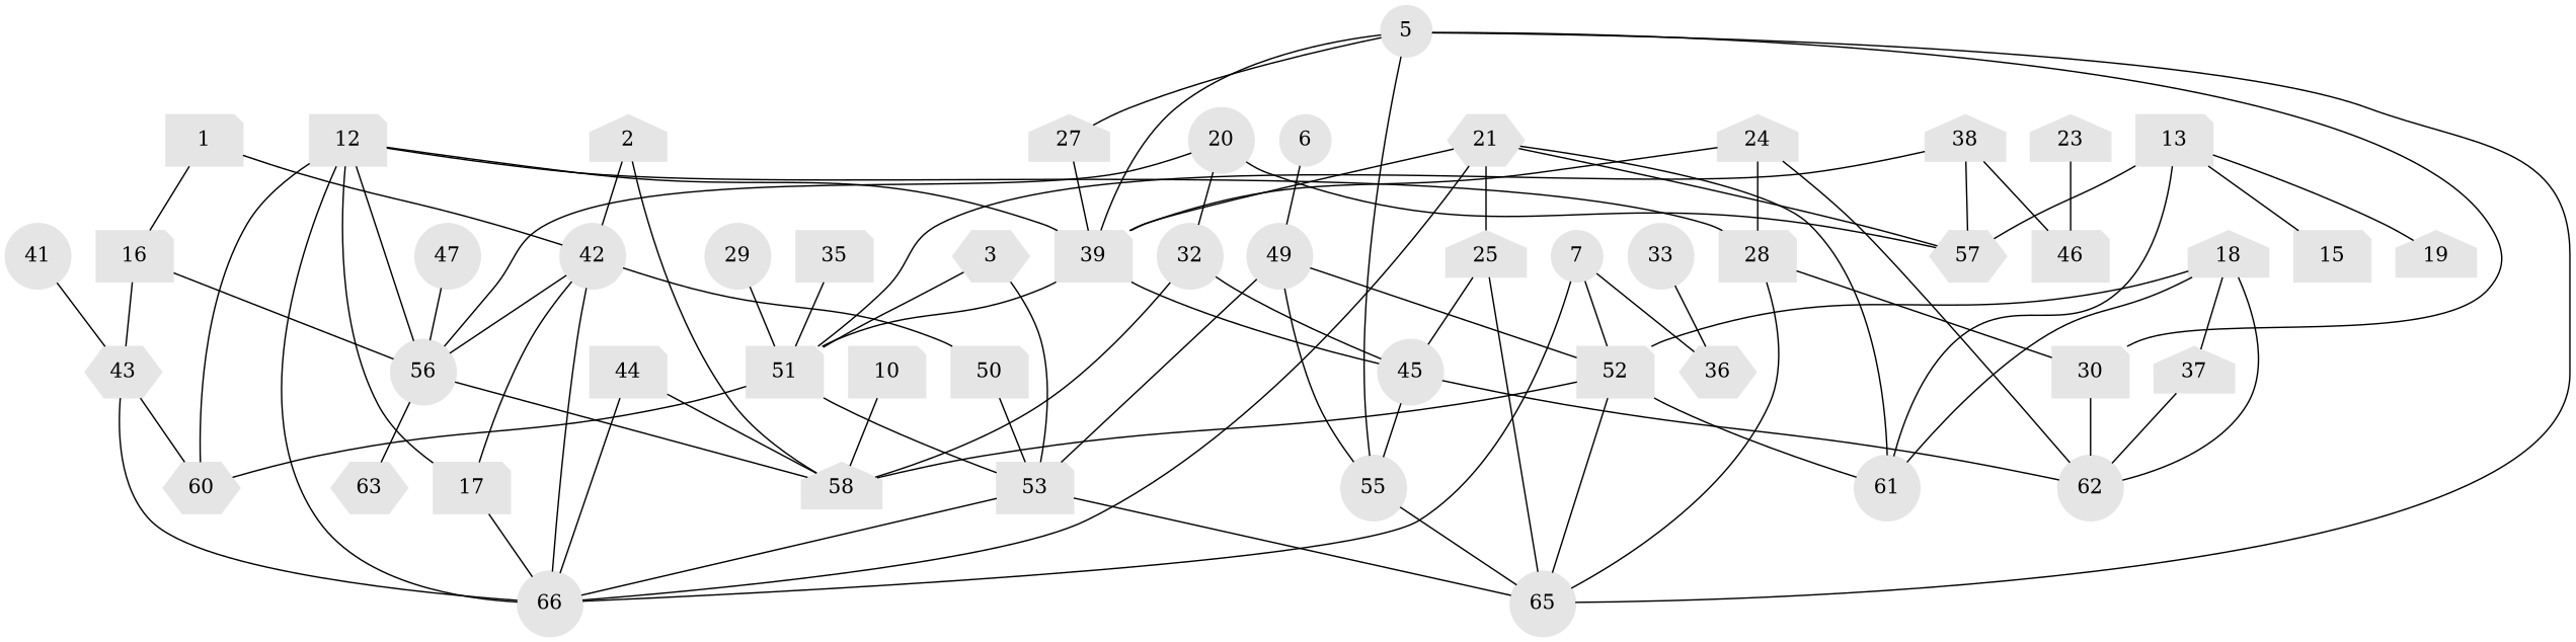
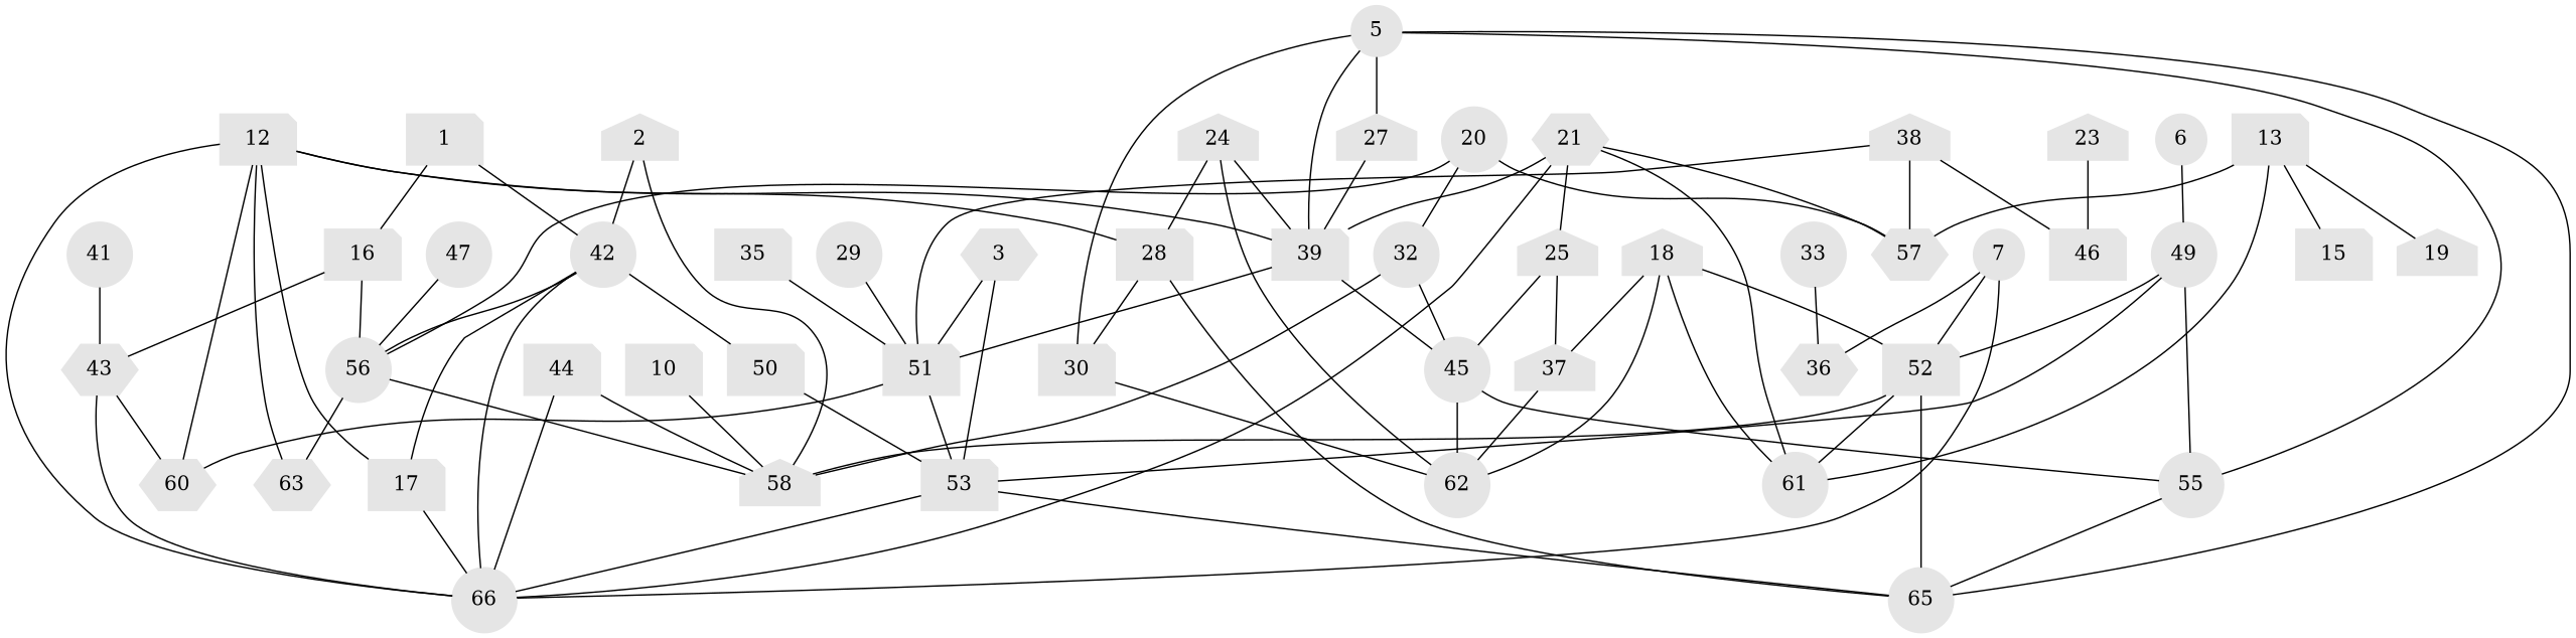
  graph {
    node [color=gray90 shape=circle style=filled]
    edge [weight=1.0]
    1 [shape=note]
    16 [shape=note]
    42
    43 [shape=hexagon]
    56
    66
    17 [shape=note]
    50 [shape=note]
    2 [shape=house]
    58 [shape=house]
    3 [shape=hexagon]
    51 [shape=note]
    53 [shape=note]
    60 [shape=hexagon]
    65
    27 [shape=house]
    5
    30 [shape=note]
    39 [shape=note]
    55
    62
    45
    6
    49
    52 [shape=note]
    36 [shape=hexagon]
    7
    61
    10 [shape=note]
    12 [shape=note]
    28 [shape=note]
    63 [shape=hexagon]
    13 [shape=note]
    15 [shape=note]
    19 [shape=house]
    57 [shape=hexagon]
    18 [shape=house]
    37 [shape=house]
    20
    32
    21 [shape=hexagon]
    25 [shape=house]
    23 [shape=house]
    46 [shape=note]
    24 [shape=house]
    29
    33
    35 [shape=note]
    38 [shape=house]
    41
    44 [shape=note]
    47
    1 -- 16
    1 -- 42
    16 -- 43
    16 -- 56
    42 -- 56
    42 -- 66
    42 -- 17
    42 -- 50
    43 -- 66
    43 -- 60
    56 -- 58
    56 -- 63
    17 -- 66 [weight=2.0]
    50 -- 53
    2 -- 42
    2 -- 58
    3 -- 51
    3 -- 53
    51 -- 53
    51 -- 60
    53 -- 66
    53 -- 65
    27 -- 39
    5 -- 65
    5 -- 27
    5 -- 30
    5 -- 39
    5 -- 55
    30 -- 62
    39 -- 51
    39 -- 45
    55 -- 65
    45 -- 55
    45 -- 62
    6 -- 49
    49 -- 53
    49 -- 55
    49 -- 52
    52 -- 58
    52 -- 65
    52 -- 61
    7 -- 66
    7 -- 52
    7 -- 36
    10 -- 58
    12 -- 66
    12 -- 17
    12 -- 60
    12 -- 39
    12 -- 28
-   12 -- 56
+   12 -- 63
    28 -- 65
    28 -- 30
    13 -- 61
    13 -- 15
    13 -- 19
    13 -- 57 [weight=2.0]
    18 -- 62
    18 -- 52
    18 -- 61
    18 -- 37
    37 -- 62
    20 -- 56
    20 -- 57
    20 -- 32
    32 -- 58
    32 -- 45
    21 -- 66
    21 -- 39
    21 -- 61
    21 -- 57
    21 -- 25
-   25 -- 65
+   25 -- 37
    25 -- 45
    23 -- 46
    24 -- 39
    24 -- 62
    24 -- 28
    29 -- 51
    33 -- 36
    35 -- 51
    38 -- 51
    38 -- 57
    38 -- 46
    41 -- 43
    44 -- 66
    44 -- 58
    47 -- 56
  }
